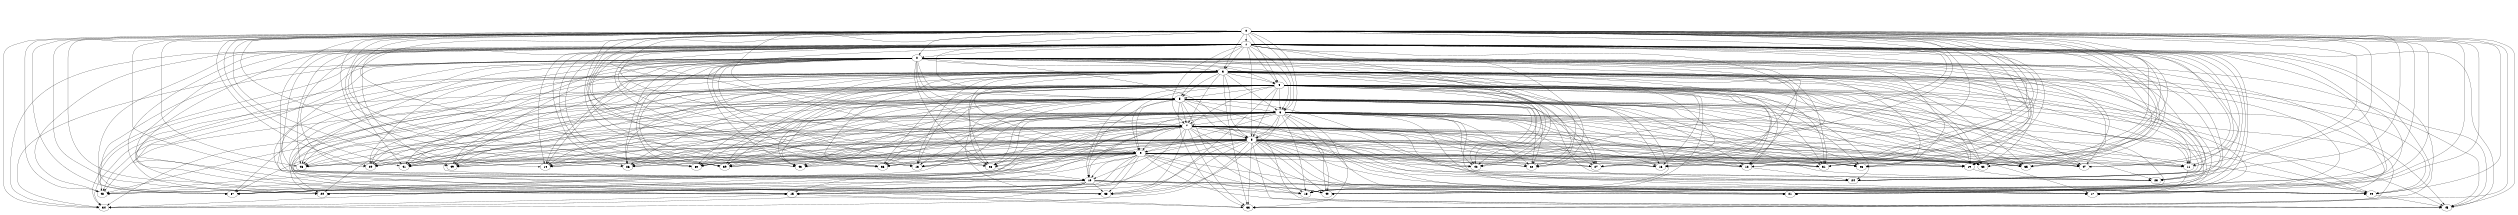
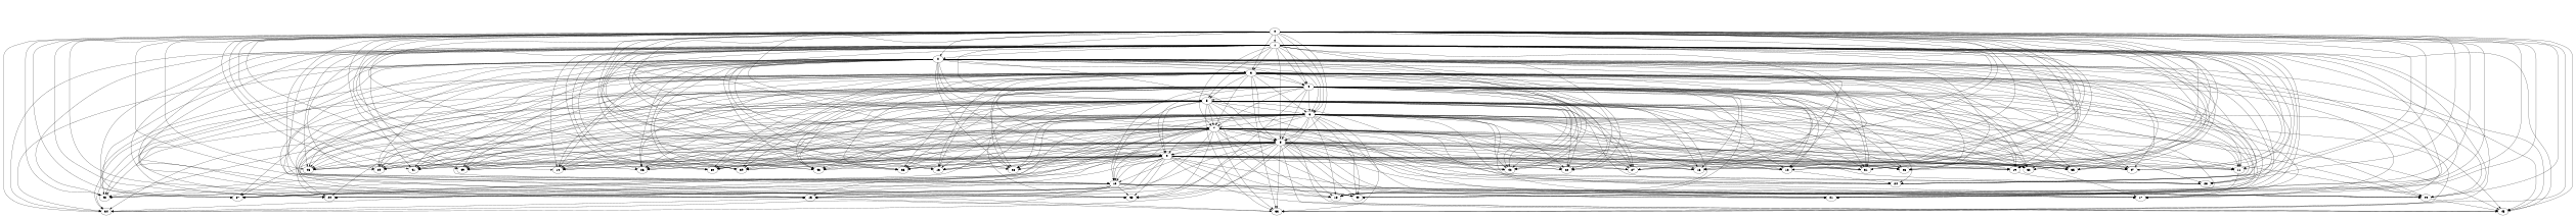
  digraph {
    1
    20
    4
    26
    3
    15
    38
    30
    5
    27
    49
    8
    29
    2
    37
    6
    48
    14
    11
    35
    7
    47
    24
    34
    25
    9
    44
    22
    41
    42
    45
    10
    21
    32
    17
    16
    23
    33
    18
    40
    28
    13
    46
    12
    39
    36
    19
    31
    43
    0
    1 -> 20
    1 -> 4
    1 -> 26
    1 -> 3
    1 -> 15
    1 -> 38
    1 -> 30
    1 -> 5
    1 -> 27
    1 -> 49
    1 -> 8
    1 -> 29
    1 -> 2
    1 -> 37
    1 -> 6
    1 -> 48
    1 -> 14
    1 -> 11
    1 -> 35
    1 -> 7
    1 -> 47
    1 -> 24
    1 -> 34
    1 -> 25
    1 -> 9
    1 -> 44
    1 -> 22
    1 -> 41
    1 -> 42
    1 -> 45
    1 -> 10
    1 -> 21
    1 -> 32
    1 -> 17
    1 -> 16
    1 -> 23
    1 -> 33
    1 -> 18
    1 -> 40
    1 -> 28
    1 -> 13
    1 -> 46
    1 -> 12
    1 -> 39
    1 -> 36
    1 -> 19
    1 -> 31
    1 -> 43
    4 -> 20
    4 -> 26
    4 -> 15
    4 -> 38
    4 -> 30
    4 -> 5
    4 -> 27
    4 -> 49
    4 -> 8
    4 -> 29
    4 -> 6
    4 -> 48
    4 -> 14
    4 -> 11
    4 -> 35
    4 -> 7
    4 -> 47
    4 -> 24
    4 -> 34
    4 -> 25
    4 -> 9
    4 -> 44
    4 -> 22
    4 -> 41
    4 -> 42
    4 -> 45
    4 -> 10
    4 -> 21
    4 -> 32
    4 -> 17
    4 -> 16
    4 -> 23
    4 -> 33
    4 -> 18
    4 -> 40
    4 -> 28
    4 -> 13
    4 -> 46
    4 -> 12
    4 -> 39
    4 -> 36
    4 -> 19
    4 -> 31
    4 -> 43
    3 -> 20
    3 -> 4
    3 -> 26
    3 -> 15
    3 -> 30
    3 -> 5
    3 -> 27
    3 -> 49
    3 -> 8
    3 -> 29
    3 -> 37
    3 -> 6
    3 -> 48
    3 -> 14
    3 -> 11
    3 -> 35
    3 -> 7
    3 -> 47
    3 -> 24
    3 -> 34
    3 -> 25
    3 -> 9
    3 -> 44
    3 -> 22
    3 -> 41
    3 -> 42
    3 -> 45
    3 -> 10
    3 -> 21
    3 -> 32
    3 -> 17
    3 -> 16
    3 -> 23
    3 -> 33
    3 -> 18
    3 -> 40
    3 -> 28
    3 -> 13
    3 -> 46
    3 -> 12
    3 -> 39
    3 -> 36
    3 -> 19
    3 -> 31
    3 -> 43
    15 -> 34
    15 -> 33
    5 -> 20
    5 -> 26
    5 -> 38
    5 -> 30
    5 -> 27
    5 -> 49
    5 -> 8
    5 -> 29
    5 -> 37
    5 -> 6
    5 -> 48
    5 -> 14
    5 -> 11
    5 -> 35
    5 -> 7
    5 -> 47
    5 -> 24
    5 -> 34
    5 -> 25
    5 -> 9
    5 -> 44
    5 -> 22
    5 -> 41
    5 -> 42
    5 -> 10
    5 -> 21
    5 -> 32
    5 -> 17
    5 -> 16
    5 -> 23
    5 -> 33
    5 -> 18
    5 -> 40
    5 -> 28
    5 -> 13
    5 -> 46
    5 -> 12
    5 -> 39
    5 -> 36
    5 -> 19
    5 -> 31
    5 -> 43
    8 -> 20
    8 -> 26
    8 -> 15
    8 -> 38
    8 -> 30
    8 -> 27
    8 -> 49
    8 -> 29
    8 -> 37
    8 -> 48
    8 -> 14
    8 -> 11
    8 -> 35
    8 -> 47
    8 -> 24
    8 -> 34
    8 -> 25
    8 -> 9
    8 -> 44
    8 -> 22
    8 -> 41
    8 -> 42
    8 -> 45
    8 -> 10
    8 -> 21
    8 -> 32
    8 -> 17
    8 -> 16
    8 -> 23
    8 -> 33
    8 -> 18
    8 -> 40
    8 -> 28
    8 -> 13
    8 -> 46
    8 -> 12
    8 -> 39
    8 -> 36
    8 -> 19
    8 -> 31
    8 -> 43
    2 -> 20
    2 -> 4
    2 -> 26
    2 -> 3
    2 -> 15
    2 -> 38
    2 -> 30
    2 -> 5
    2 -> 27
    2 -> 49
    2 -> 8
    2 -> 29
    2 -> 37
    2 -> 6
    2 -> 48
    2 -> 14
    2 -> 11
    2 -> 35
    2 -> 7
    2 -> 47
    2 -> 24
    2 -> 34
    2 -> 25
    2 -> 9
    2 -> 22
    2 -> 41
    2 -> 42
    2 -> 45
    2 -> 10
    2 -> 21
    2 -> 32
    2 -> 16
    2 -> 23
    2 -> 33
    2 -> 18
    2 -> 28
    2 -> 13
    2 -> 46
    2 -> 12
    2 -> 39
    2 -> 36
    2 -> 19
    2 -> 31
    2 -> 43
    6 -> 26
    6 -> 15
    6 -> 38
    6 -> 30
    6 -> 27
    6 -> 49
    6 -> 8
    6 -> 29
    6 -> 37
    6 -> 48
    6 -> 14
    6 -> 11
    6 -> 35
    6 -> 7
    6 -> 47
    6 -> 24
    6 -> 34
    6 -> 25
    6 -> 9
    6 -> 44
    6 -> 22
    6 -> 41
    6 -> 42
    6 -> 45
    6 -> 10
    6 -> 21
    6 -> 32
    6 -> 17
    6 -> 16
    6 -> 33
    6 -> 18
    6 -> 40
    6 -> 28
    6 -> 13
    6 -> 46
    6 -> 12
    6 -> 39
    6 -> 36
    6 -> 19
    6 -> 31
    6 -> 43
    11 -> 17
    7 -> 20
    7 -> 26
    7 -> 15
    7 -> 38
    7 -> 30
    7 -> 27
    7 -> 49
    7 -> 8
    7 -> 29
    7 -> 37
    7 -> 48
    7 -> 14
    7 -> 11
    7 -> 35
    7 -> 47
    7 -> 24
    7 -> 25
    7 -> 9
    7 -> 44
    7 -> 22
    7 -> 41
    7 -> 42
    7 -> 45
-   28 -> 10
+   7 -> 10
    7 -> 21
    7 -> 32
    7 -> 17
    7 -> 16
    7 -> 23
    7 -> 33
    7 -> 40
    7 -> 28
    7 -> 13
    7 -> 46
    7 -> 12
    7 -> 39
    7 -> 36
    7 -> 19
    7 -> 31
    7 -> 43
    9 -> 20
    9 -> 26
    9 -> 15
    9 -> 38
    9 -> 30
    9 -> 27
    9 -> 49
    9 -> 29
    9 -> 37
    9 -> 14
    9 -> 11
    9 -> 35
    9 -> 47
    9 -> 25
    9 -> 44
    9 -> 22
    9 -> 41
    9 -> 42
    9 -> 45
    9 -> 10
    9 -> 32
    9 -> 16
    9 -> 18
    9 -> 40
    9 -> 28
    9 -> 13
    9 -> 46
    9 -> 12
    9 -> 39
    9 -> 36
    9 -> 19
    9 -> 31
    9 -> 43
    44 -> 45
    10 -> 20
    10 -> 15
    10 -> 38
    10 -> 37
    10 -> 48
    10 -> 34
    10 -> 44
    10 -> 21
    10 -> 17
    10 -> 18
    10 -> 40
    12 -> 24
    19 -> 23
    0 -> 1
    0 -> 20
    0 -> 4
    0 -> 26
    0 -> 3
    0 -> 15
    0 -> 38
    0 -> 30
    0 -> 5
    0 -> 27
    0 -> 49
    0 -> 8
    0 -> 29
    0 -> 2
    0 -> 37
    0 -> 6
    0 -> 48
    0 -> 14
    0 -> 11
    0 -> 35
    0 -> 7
    0 -> 47
    0 -> 24
    0 -> 34
    0 -> 25
    0 -> 9
    0 -> 44
    0 -> 22
    0 -> 41
    0 -> 42
    0 -> 45
    0 -> 10
    0 -> 21
    0 -> 32
    0 -> 17
    0 -> 16
    0 -> 23
    0 -> 33
    0 -> 18
    0 -> 40
    0 -> 28
    0 -> 13
    0 -> 46
    0 -> 12
    0 -> 39
    0 -> 36
    0 -> 19
    0 -> 31
    0 -> 43
  }
